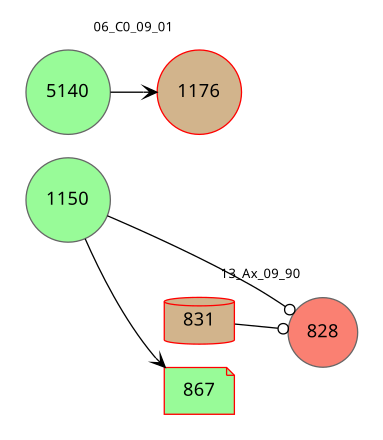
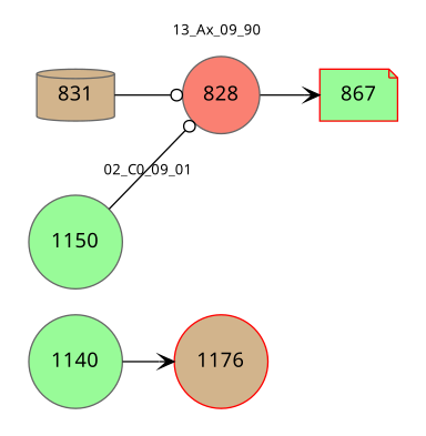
  digraph {
    fontname="Noto Sans"
    rankdir=LR
    node [color=red fillcolor=palegreen fontname="Noto Sans" shape=circle style=filled]
    edge [arrowhead=odot color=black fontname="Noto Sans"]
-   n1 [fillcolor=tan label=831 shape=cylinder]
+   n1 [color=gray40 fillcolor=tan label=831 shape=cylinder]
    n2 [color=gray40 fillcolor=salmon label=828]
    n3 [label=867 shape=note]
    n4 [color=gray40 label=1150]
-   n5 [color=gray40 label=5140]
+   n5 [color=gray40 label=1140]
    n6 [fillcolor=tan label=1176]
    subgraph cluster_1 {
      color=white
      fontsize=10
      label="13_Ax_09_90"
      n1
      n2
      n3
    }
    subgraph cluster_2 {
      color=white
      fontsize=10
-     label="06_C0_09_01"
+     label="02_C0_09_01"
      n4
      n5
      n6
    }
    n1 -> n2
-   n4 -> n3 [arrowhead=vee]
+   n2 -> n3 [arrowhead=vee]
    n4 -> n2
    n5 -> n6 [arrowhead=vee]
  }
